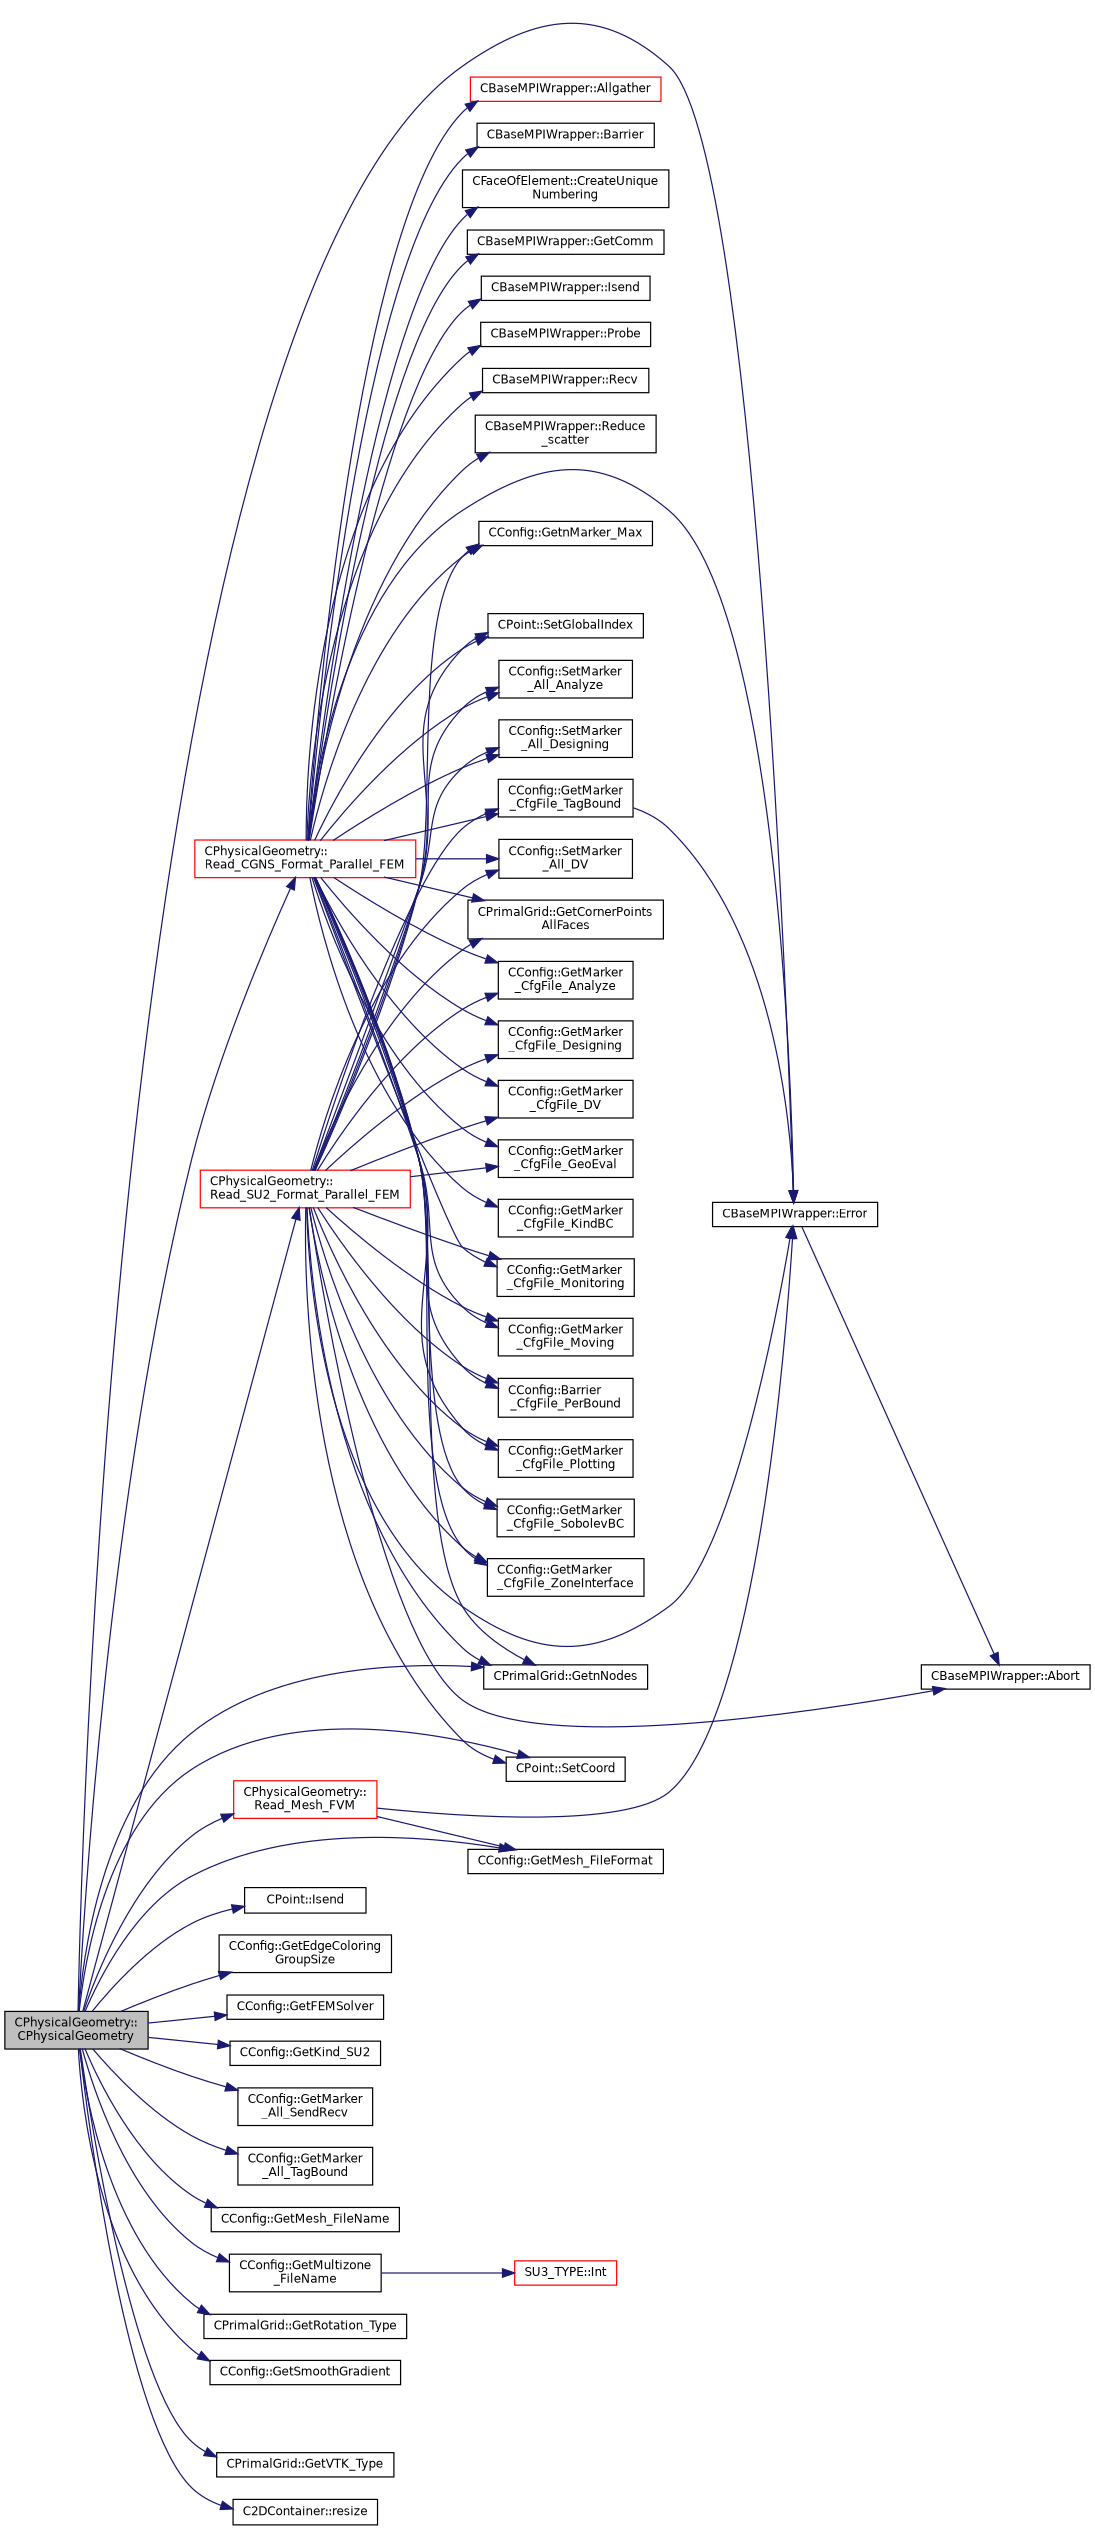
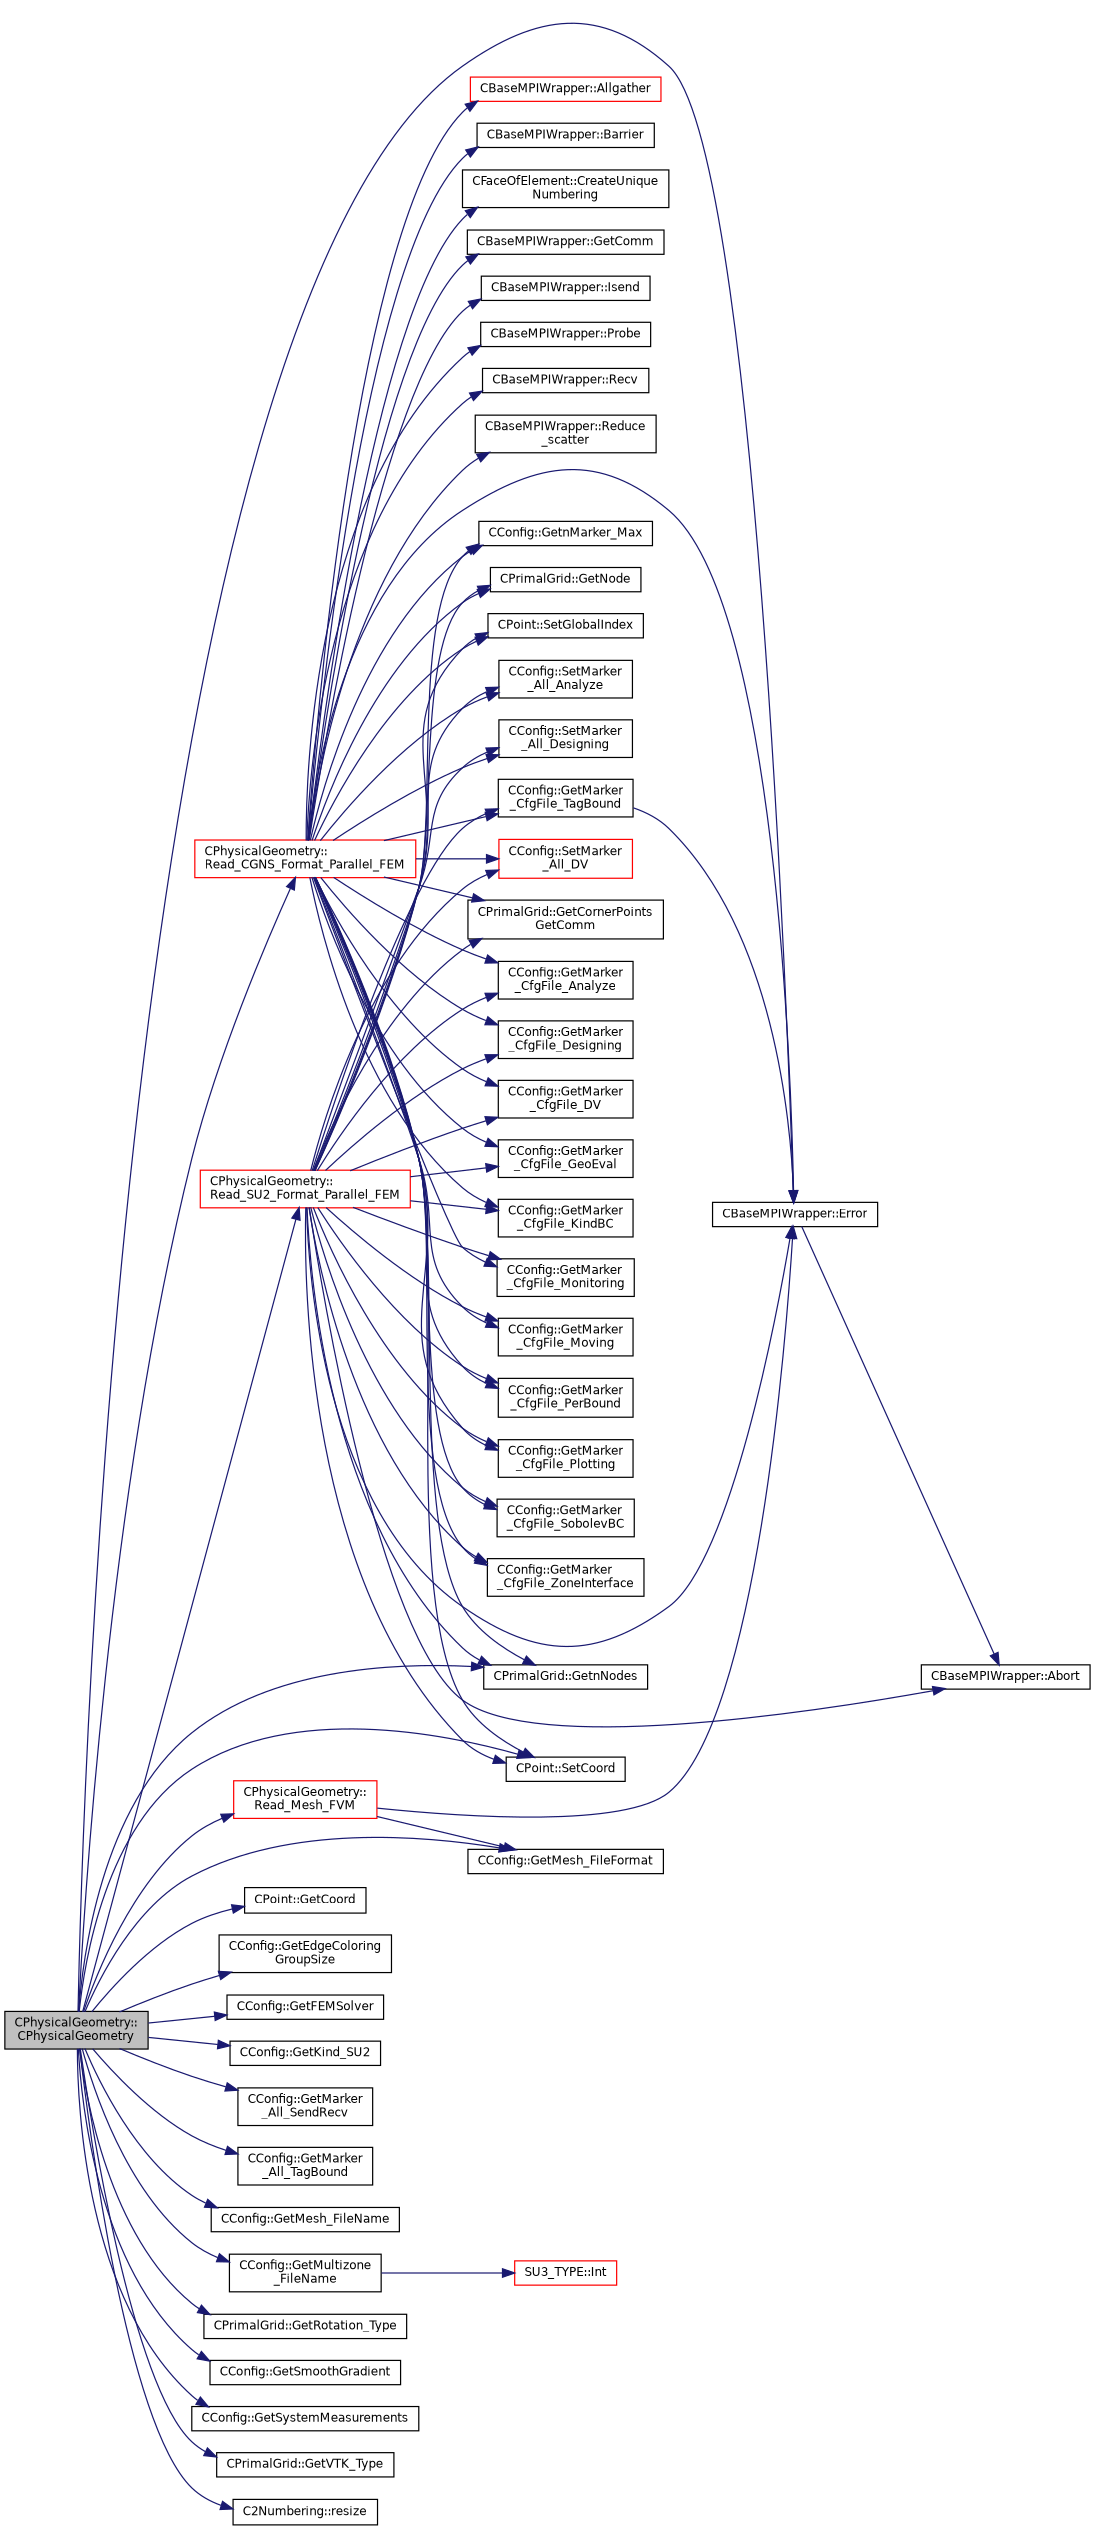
  digraph {
    rankdir=LR
    node [color=black fillcolor=white fontname=Helvetica fontsize=10 shape=record style=filled]
    edge [color=midnightblue fontname=Helvetica fontsize=10 labelfontname=Helvetica labelfontsize=10 style=solid]
    n1 [fillcolor=grey75 fontcolor=black height=0.2 label="CPhysicalGeometry::\lCPhysicalGeometry" width=0.4]
    n2 [height=0.2 label="CBaseMPIWrapper::Error" width=0.4]
-   n3 [height=0.2 label="CPoint::Isend" width=0.4]
+   n3 [height=0.2 label="CPoint::GetCoord" width=0.4]
    n4 [height=0.2 label="CConfig::GetEdgeColoring\lGroupSize" width=0.4]
    n5 [height=0.2 label="CConfig::GetFEMSolver" width=0.4]
    n6 [height=0.2 label="CConfig::GetKind_SU2" width=0.4]
    n7 [height=0.2 label="CConfig::GetMarker\l_All_SendRecv" width=0.4]
    n8 [height=0.2 label="CConfig::GetMarker\l_All_TagBound" width=0.4]
    n9 [height=0.2 label="CConfig::GetMesh_FileFormat" width=0.4]
    n10 [height=0.2 label="CConfig::GetMesh_FileName" width=0.4]
    n11 [height=0.2 label="CConfig::GetMultizone\l_FileName" width=0.4]
    n12 [height=0.2 label="CPrimalGrid::GetnNodes" width=0.4]
    n13 [height=0.2 label="CPrimalGrid::GetRotation_Type" width=0.4]
    n14 [height=0.2 label="CConfig::GetSmoothGradient" width=0.4]
+   n15 [height=0.2 label="CConfig::GetSystemMeasurements" width=0.4]
    n16 [height=0.2 label="CPrimalGrid::GetVTK_Type" width=0.4]
    n17 [color=red height=0.2 label="CPhysicalGeometry::\lRead_CGNS_Format_Parallel_FEM" width=0.4]
    n18 [height=0.2 label="CPoint::SetCoord" width=0.4]
    n19 [color=red height=0.2 label="CPhysicalGeometry::\lRead_Mesh_FVM" width=0.4]
    n20 [color=red height=0.2 label="CPhysicalGeometry::\lRead_SU2_Format_Parallel_FEM" width=0.4]
-   n21 [height=0.2 label="C2DContainer::resize" width=0.4]
+   n21 [height=0.2 label="C2Numbering::resize" width=0.4]
    n22 [height=0.2 label="CBaseMPIWrapper::Abort" width=0.4]
    n23 [color=red height=0.2 label="SU3_TYPE::Int" width=0.4]
    n24 [color=red height=0.2 label="CBaseMPIWrapper::Allgather" width=0.4]
    n25 [height=0.2 label="CBaseMPIWrapper::Barrier" width=0.4]
    n26 [height=0.2 label="CFaceOfElement::CreateUnique\lNumbering" width=0.4]
    n27 [height=0.2 label="CBaseMPIWrapper::GetComm" width=0.4]
-   n28 [height=0.2 label="CPrimalGrid::GetCornerPoints\lAllFaces" width=0.4]
+   n28 [height=0.2 label="CPrimalGrid::GetCornerPoints\lGetComm" width=0.4]
    n29 [height=0.2 label="CConfig::GetMarker\l_CfgFile_Analyze" width=0.4]
    n30 [height=0.2 label="CConfig::GetMarker\l_CfgFile_Designing" width=0.4]
    n31 [height=0.2 label="CConfig::GetMarker\l_CfgFile_DV" width=0.4]
    n32 [height=0.2 label="CConfig::GetMarker\l_CfgFile_GeoEval" width=0.4]
    n33 [height=0.2 label="CConfig::GetMarker\l_CfgFile_KindBC" width=0.4]
    n34 [height=0.2 label="CConfig::GetMarker\l_CfgFile_Monitoring" width=0.4]
    n35 [height=0.2 label="CConfig::GetMarker\l_CfgFile_Moving" width=0.4]
-   n36 [height=0.2 label="CConfig::Barrier\l_CfgFile_PerBound" width=0.4]
+   n36 [height=0.2 label="CConfig::GetMarker\l_CfgFile_PerBound" width=0.4]
    n37 [height=0.2 label="CConfig::GetMarker\l_CfgFile_Plotting" width=0.4]
    n38 [height=0.2 label="CConfig::GetMarker\l_CfgFile_SobolevBC" width=0.4]
    n39 [height=0.2 label="CConfig::GetMarker\l_CfgFile_TagBound" width=0.4]
    n40 [height=0.2 label="CConfig::GetMarker\l_CfgFile_ZoneInterface" width=0.4]
    n41 [height=0.2 label="CConfig::GetnMarker_Max" width=0.4]
+   n42 [height=0.2 label="CPrimalGrid::GetNode" width=0.4]
    n43 [height=0.2 label="CBaseMPIWrapper::Isend" width=0.4]
    n44 [height=0.2 label="CBaseMPIWrapper::Probe" width=0.4]
    n45 [height=0.2 label="CBaseMPIWrapper::Recv" width=0.4]
    n46 [height=0.2 label="CBaseMPIWrapper::Reduce\l_scatter" width=0.4]
    n47 [height=0.2 label="CPoint::SetGlobalIndex" width=0.4]
    n48 [height=0.2 label="CConfig::SetMarker\l_All_Analyze" width=0.4]
    n49 [height=0.2 label="CConfig::SetMarker\l_All_Designing" width=0.4]
-   n50 [height=0.2 label="CConfig::SetMarker\l_All_DV" width=0.4]
+   n50 [color=red height=0.2 label="CConfig::SetMarker\l_All_DV" width=0.4]
    n1 -> n2
    n1 -> n3
    n1 -> n4
    n1 -> n5
    n1 -> n6
    n1 -> n7
    n1 -> n8
    n1 -> n9
    n1 -> n10
    n1 -> n11
    n1 -> n12
    n1 -> n13
    n1 -> n14
+   n1 -> n15
    n1 -> n16
    n1 -> n17
    n1 -> n18
    n1 -> n19
    n1 -> n20
    n1 -> n21
    n2 -> n22
    n11 -> n23
    n17 -> n2
    n17 -> n12
+   n17 -> n18
    n17 -> n24
    n17 -> n25
    n17 -> n26
    n17 -> n27
    n17 -> n28
    n17 -> n29
    n17 -> n30
    n17 -> n31
    n17 -> n32
    n17 -> n33
    n17 -> n34
    n17 -> n35
    n17 -> n36
    n17 -> n37
    n17 -> n38
    n17 -> n39
    n17 -> n40
    n17 -> n41
+   n17 -> n42
    n17 -> n43
    n17 -> n44
    n17 -> n45
    n17 -> n46
    n17 -> n47
    n17 -> n48
    n17 -> n49
    n17 -> n50
    n19 -> n2
    n19 -> n9
    n20 -> n2
    n20 -> n12
    n20 -> n18
    n20 -> n22
    n20 -> n28
    n20 -> n29
    n20 -> n30
    n20 -> n31
    n20 -> n32
+   n20 -> n33
    n20 -> n34
    n20 -> n35
    n20 -> n36
    n20 -> n37
    n20 -> n38
    n20 -> n39
    n20 -> n40
    n20 -> n41
+   n20 -> n42
    n20 -> n47
    n20 -> n48
    n20 -> n49
    n20 -> n50
    n39 -> n2
  }
